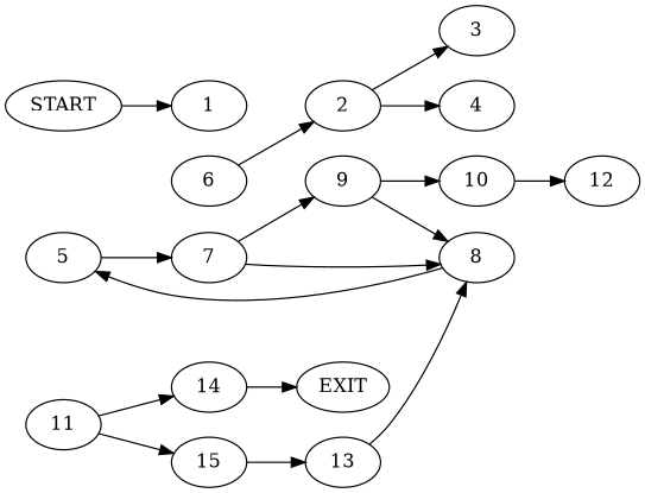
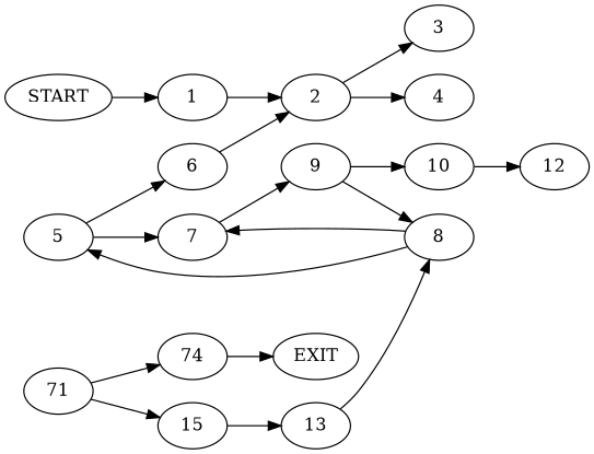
  digraph {
    rankdir=LR
    n1 [label=START]
    1
    2
    n4 [label=EXIT]
    3
    4
    5
    6
    7
    8
    9
    10
    12
-   11
-   14
+   11 [label=71]
+   14 [label=74]
    15
    13
    n1 -> 1
+   1 -> 2
    2 -> 3
    2 -> 4
+   5 -> 6
    5 -> 7
    6 -> 2
-   7 -> 8
+   8 -> 7
    7 -> 9
    8 -> 5
    9 -> 8
    9 -> 10
    10 -> 12
    11 -> 14
    11 -> 15
    14 -> n4
    15 -> 13
    13 -> 8
  }
